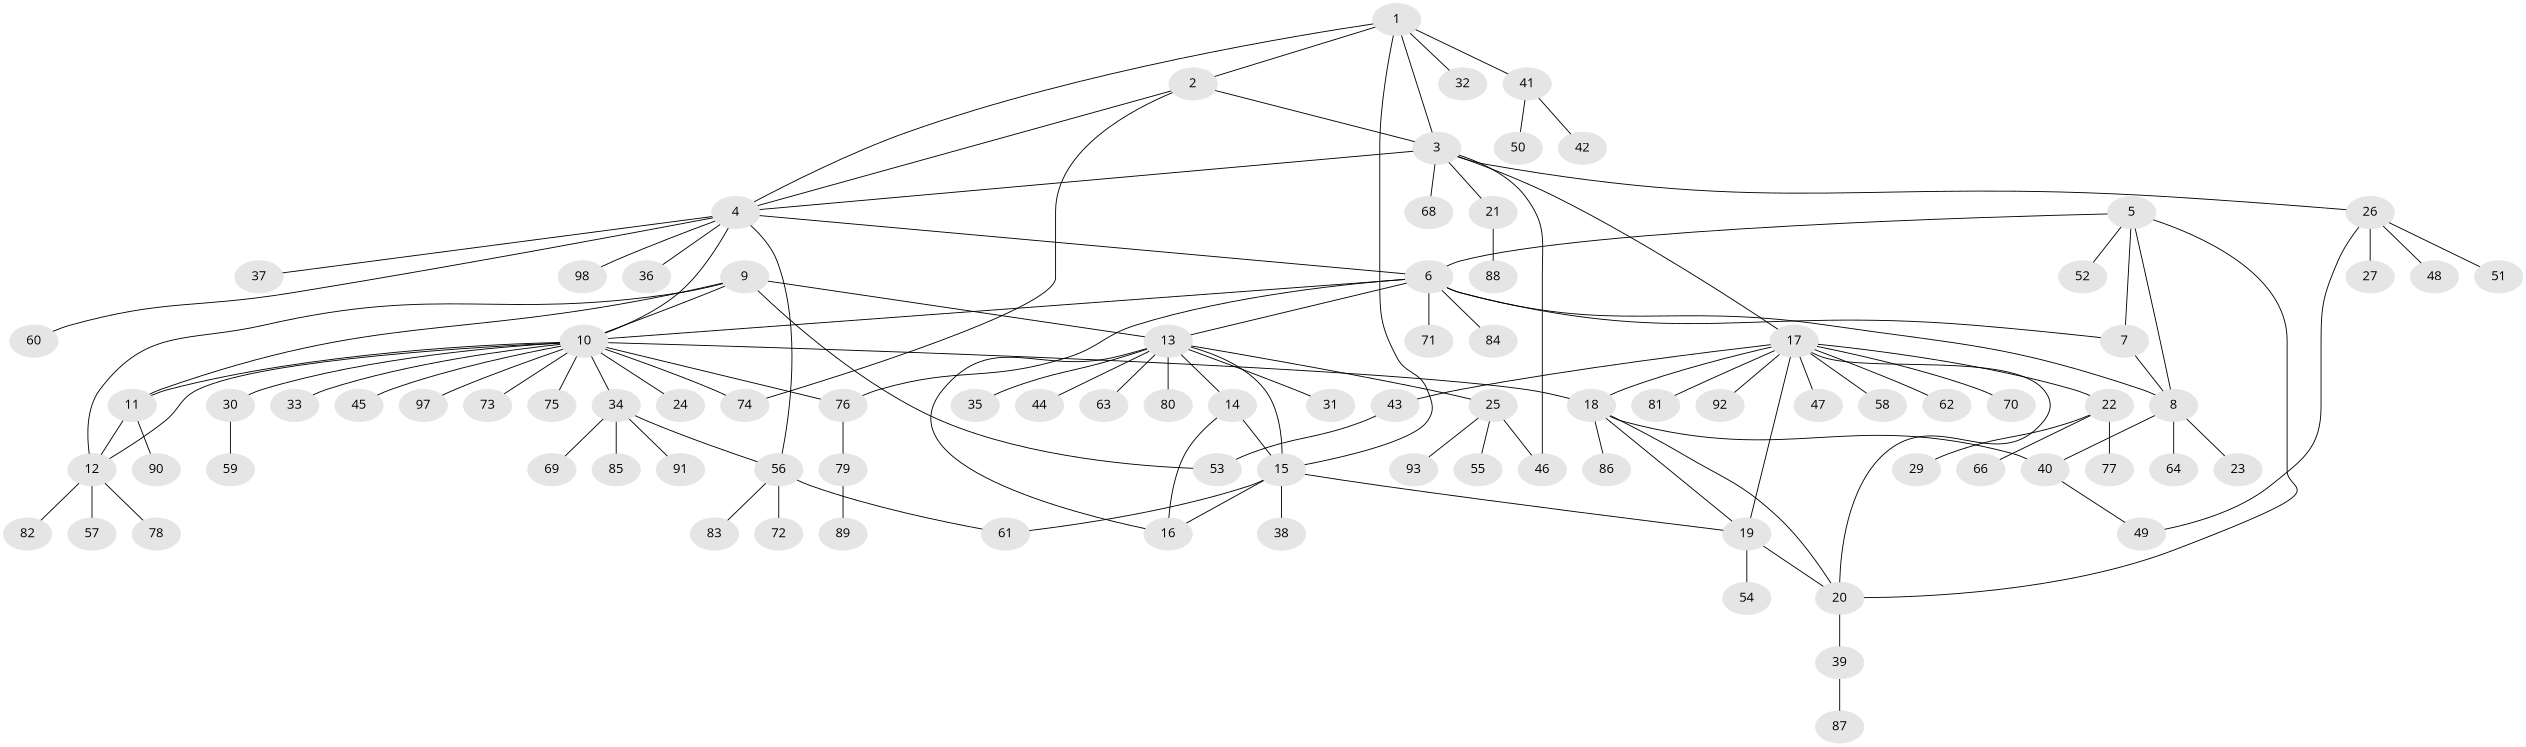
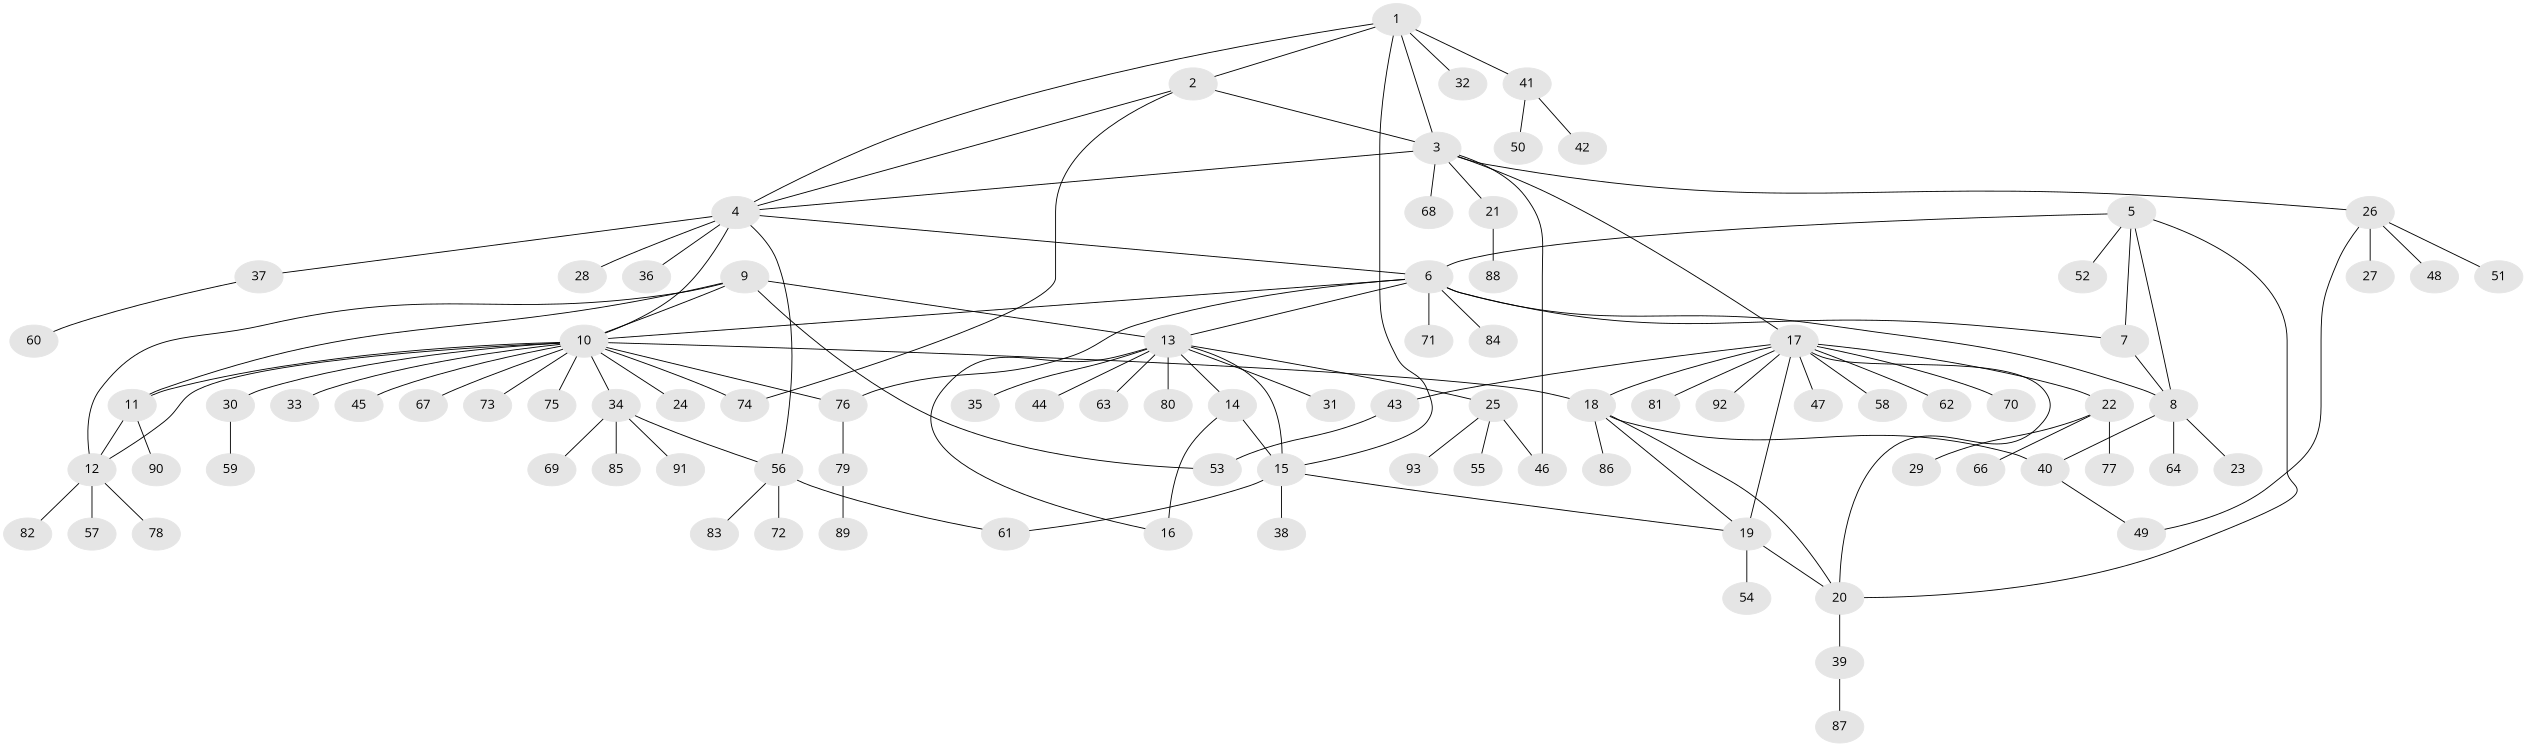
  graph {
    fontname="Open Sans"
    node [color=gray90 fontname="Open Sans" style=filled]
    edge [fontname="Open Sans"]
    1
    2
    3
    4
    15
    32
    41
    74
    17
    21
    26
    46
    68
    6
    10
-   28 [label=98]
+   28
    36
    37
    56
    60
    16
    19
    38
    61
    42
    50
    20
    18
    22
    43
    47
    58
    62
    70
    81
    92
    88
    27
    48
    49
    51
    7
    8
    13
    71
    76
    84
    11
    12
    24
    30
    33
    34
    45
-   67 [label=97]
+   67
    73
    75
    72
    83
    5
    52
    23
    40
    64
    39
    14
    25
    31
    35
    44
    63
    80
    79
    9
    53
    90
    57
    78
    82
    86
    59
    69
    85
    91
    55
    93
    54
    29
    66
    77
    87
    89
    1 -- 2
    1 -- 3
    1 -- 4
    1 -- 15
    1 -- 32
    1 -- 41
    2 -- 3
    2 -- 4
    2 -- 74
    3 -- 4
    3 -- 17
    3 -- 21
    3 -- 26
    3 -- 46
    3 -- 68
    4 -- 6
    4 -- 10
    4 -- 28
    4 -- 36
    4 -- 37
    4 -- 56
-   4 -- 60
-   15 -- 16
+   37 -- 60
    15 -- 19
    15 -- 38
    15 -- 61
    41 -- 42
    41 -- 50
    17 -- 19
    17 -- 20
    17 -- 18
    17 -- 22
    17 -- 43
    17 -- 47
    17 -- 58
    17 -- 62
    17 -- 70
    17 -- 81
    17 -- 92
    21 -- 88
    26 -- 27
    26 -- 48
    26 -- 49
    26 -- 51
    6 -- 10
    6 -- 7
    6 -- 8
    6 -- 13
    6 -- 71
    6 -- 76
    6 -- 84
    10 -- 74
    10 -- 18
    10 -- 76
    10 -- 11
    10 -- 12
    10 -- 24
    10 -- 30
    10 -- 33
    10 -- 34
    10 -- 45
    10 -- 67
    10 -- 73
    10 -- 75
    56 -- 61
    56 -- 72
    56 -- 83
    19 -- 20
    19 -- 54
    20 -- 39
    18 -- 19
    18 -- 20
    18 -- 40
    18 -- 86
    22 -- 29
    22 -- 66
    22 -- 77
    43 -- 53
    7 -- 8
    8 -- 23
    8 -- 40
    8 -- 64
    13 -- 15
    13 -- 16
    13 -- 14
    13 -- 25
    13 -- 31
    13 -- 35
    13 -- 44
    13 -- 63
    13 -- 80
    76 -- 79
    11 -- 12
    11 -- 90
    12 -- 57
    12 -- 78
    12 -- 82
    30 -- 59
    34 -- 56
    34 -- 69
    34 -- 85
    34 -- 91
    5 -- 6
    5 -- 20
    5 -- 7
    5 -- 8
    5 -- 52
    40 -- 49
    39 -- 87
    14 -- 15
    14 -- 16
    25 -- 46
    25 -- 55
    25 -- 93
    79 -- 89
    9 -- 10
    9 -- 13
    9 -- 11
    9 -- 12
    9 -- 53
  }
